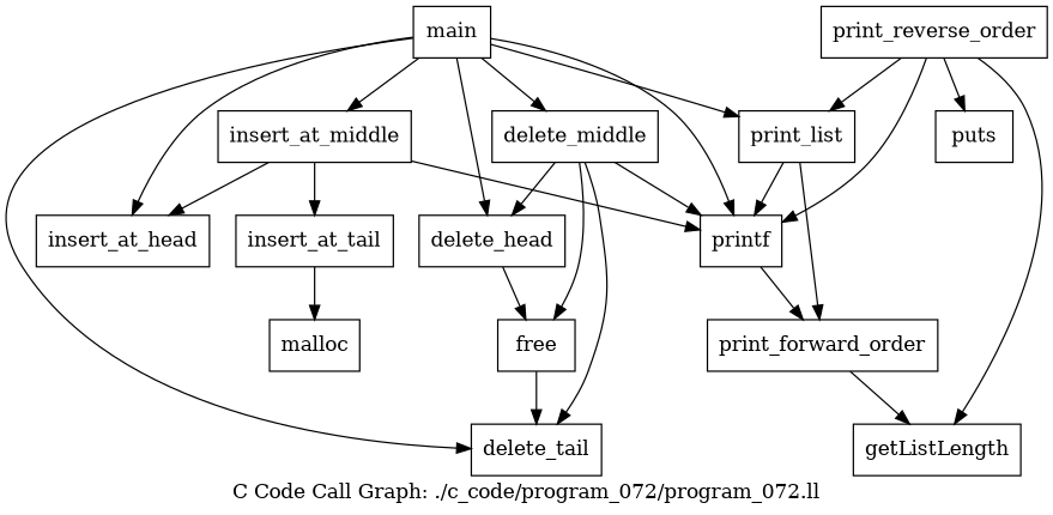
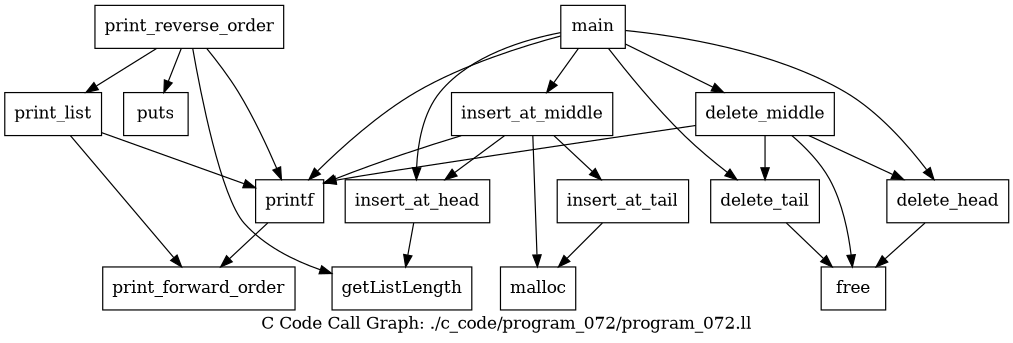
  digraph {
    label="C Code Call Graph: ./c_code/program_072/program_072.ll"
    node [shape=record]
    n1 [label="{main}"]
    n2 [label="{printf}"]
    n3 [label="{insert_at_head}"]
    n4 [label="{print_list}"]
    n5 [label="{delete_middle}"]
    n6 [label="{delete_tail}"]
    n7 [label="{insert_at_middle}"]
    n8 [label="{delete_head}"]
    n9 [label="{print_forward_order}"]
    n10 [label="{free}"]
    n11 [label="{insert_at_tail}"]
    n12 [label="{malloc}"]
    n13 [label="{getListLength}"]
    n14 [label="{print_reverse_order}"]
    n15 [label="{puts}"]
    n1 -> n2
    n1 -> n3
-   n1 -> n4
    n1 -> n5
    n1 -> n6
    n1 -> n7
    n1 -> n8
    n2 -> n9
    n4 -> n2
    n4 -> n9
    n5 -> n2
    n5 -> n6
    n5 -> n8
    n5 -> n10
-   n10 -> n6
+   n6 -> n10
    n7 -> n2
    n7 -> n3
    n7 -> n11
+   n7 -> n12
    n8 -> n10
-   n9 -> n13
+   n3 -> n13
    n11 -> n12
    n14 -> n2
    n14 -> n4
    n14 -> n13
    n14 -> n15
  }
